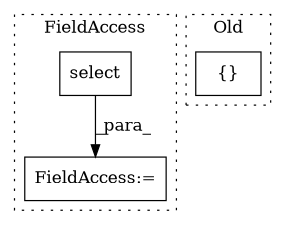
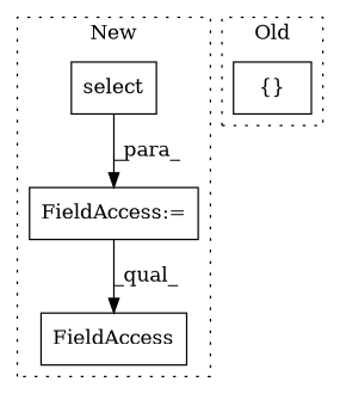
  digraph {
    node [shape=box]
    n1 [a=32 l="7,2" label=select s="17294,17331"]
    n2 [a=7 l=1 label="FieldAccess:=" s=17230]
+   n3 [a=22 l=5 label=FieldAccess s=17407]
    n4 [a=4 l="1,1" label="{}" s="22987,23051"]
    subgraph cluster_1 {
-     label=FieldAccess
+     label=New
      style=dotted
      n1
      n2
+     n3
    }
    subgraph cluster_2 {
      label=Old
      style=dotted
      n4
    }
    n1 -> n2 [label=_para_]
+   n2 -> n3 [label=_qual_]
  }
